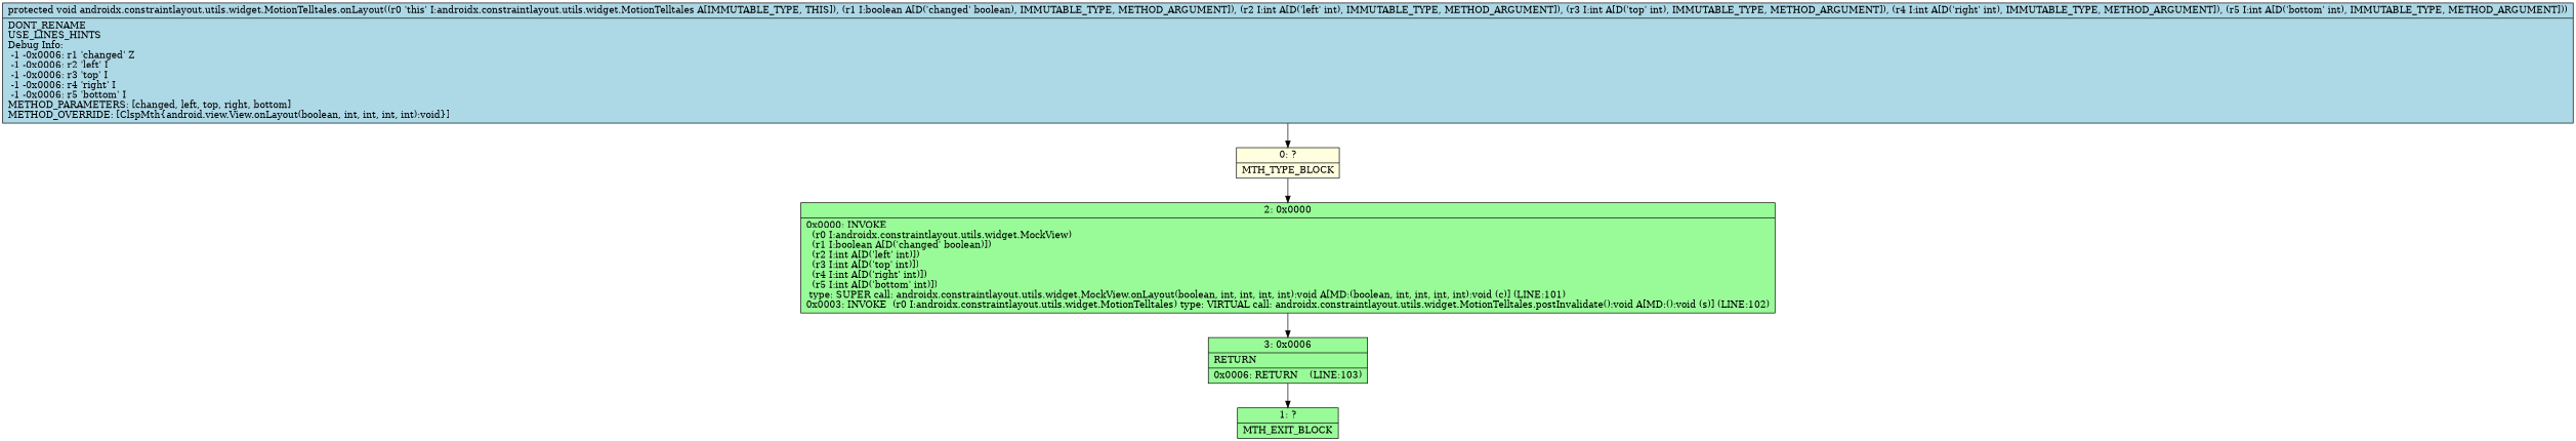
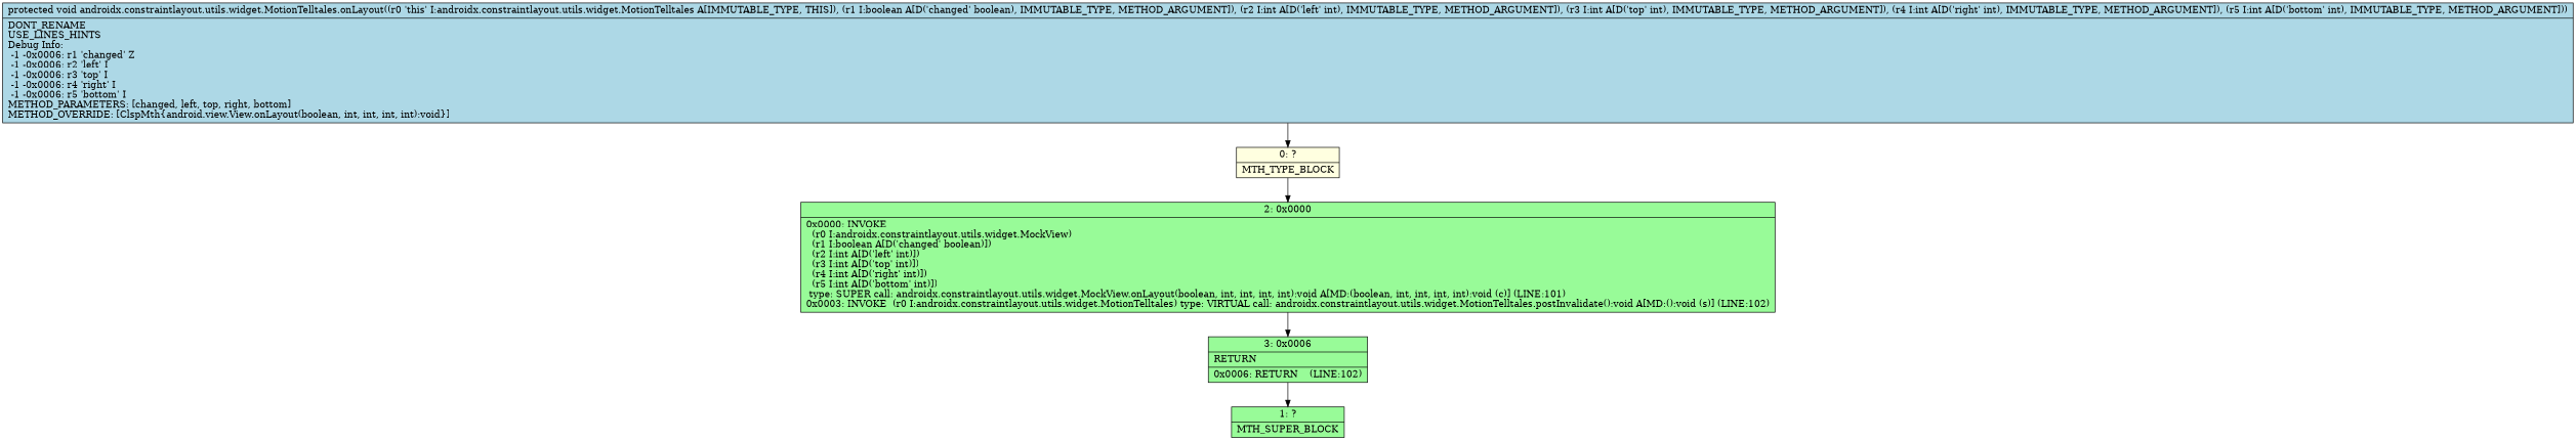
  digraph {
    node [fillcolor=palegreen shape=record style=filled]
    n1 [fillcolor=lightyellow label="{0\:\ ?|MTH_TYPE_BLOCK\l}"]
    n2 [label="{2\:\ 0x0000|0x0000: INVOKE  \l  (r0 I:androidx.constraintlayout.utils.widget.MockView)\l  (r1 I:boolean A[D('changed' boolean)])\l  (r2 I:int A[D('left' int)])\l  (r3 I:int A[D('top' int)])\l  (r4 I:int A[D('right' int)])\l  (r5 I:int A[D('bottom' int)])\l type: SUPER call: androidx.constraintlayout.utils.widget.MockView.onLayout(boolean, int, int, int, int):void A[MD:(boolean, int, int, int, int):void (c)] (LINE:101)\l0x0003: INVOKE  (r0 I:androidx.constraintlayout.utils.widget.MotionTelltales) type: VIRTUAL call: androidx.constraintlayout.utils.widget.MotionTelltales.postInvalidate():void A[MD:():void (s)] (LINE:102)\l}"]
-   n3 [label="{3\:\ 0x0006|RETURN\l|0x0006: RETURN    (LINE:103)\l}"]
-   n4 [label="{1\:\ ?|MTH_EXIT_BLOCK\l}"]
+   n3 [label="{3\:\ 0x0006|RETURN\l|0x0006: RETURN    (LINE:102)\l}"]
+   n4 [label="{1\:\ ?|MTH_SUPER_BLOCK\l}"]
    n5 [fillcolor=lightblue label="{protected void androidx.constraintlayout.utils.widget.MotionTelltales.onLayout((r0 'this' I:androidx.constraintlayout.utils.widget.MotionTelltales A[IMMUTABLE_TYPE, THIS]), (r1 I:boolean A[D('changed' boolean), IMMUTABLE_TYPE, METHOD_ARGUMENT]), (r2 I:int A[D('left' int), IMMUTABLE_TYPE, METHOD_ARGUMENT]), (r3 I:int A[D('top' int), IMMUTABLE_TYPE, METHOD_ARGUMENT]), (r4 I:int A[D('right' int), IMMUTABLE_TYPE, METHOD_ARGUMENT]), (r5 I:int A[D('bottom' int), IMMUTABLE_TYPE, METHOD_ARGUMENT]))  | DONT_RENAME\lUSE_LINES_HINTS\lDebug Info:\l  \-1 \-0x0006: r1 'changed' Z\l  \-1 \-0x0006: r2 'left' I\l  \-1 \-0x0006: r3 'top' I\l  \-1 \-0x0006: r4 'right' I\l  \-1 \-0x0006: r5 'bottom' I\lMETHOD_PARAMETERS: [changed, left, top, right, bottom]\lMETHOD_OVERRIDE: [ClspMth\{android.view.View.onLayout(boolean, int, int, int, int):void\}]\l}"]
    n1 -> n2
    n2 -> n3
    n3 -> n4
    n5 -> n1
  }
